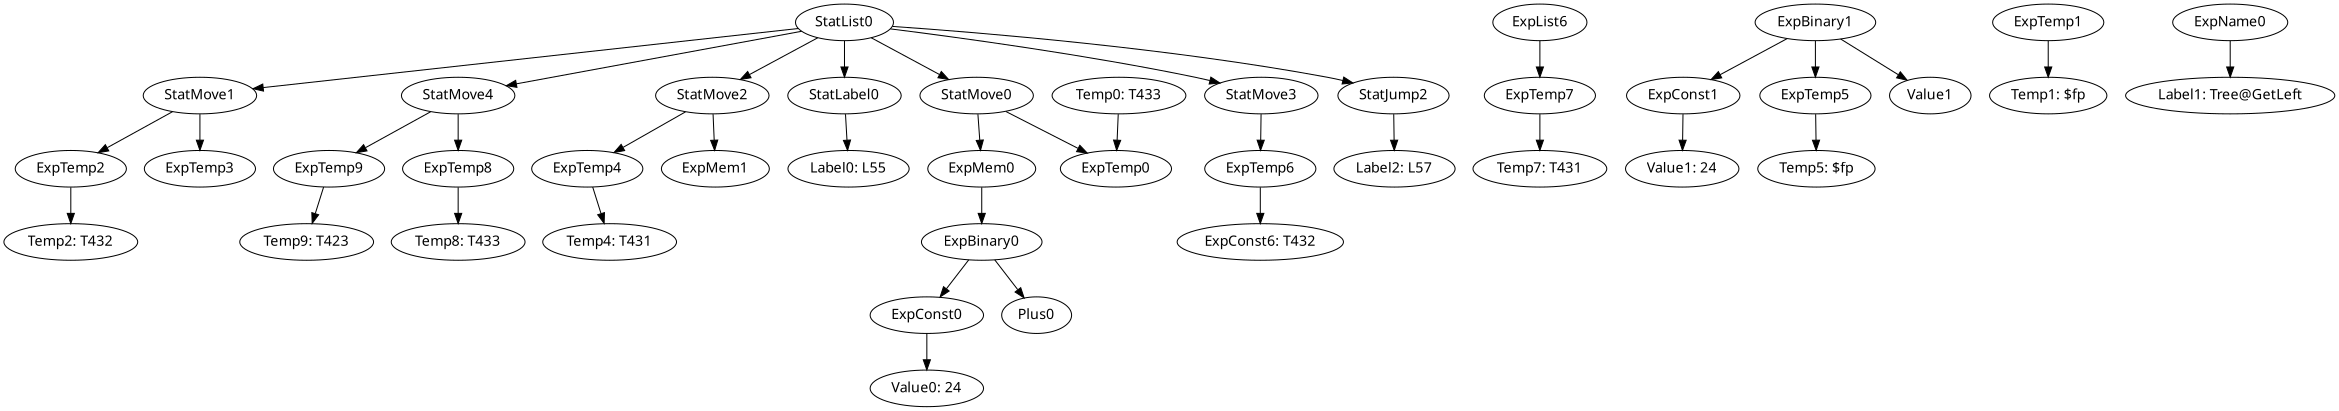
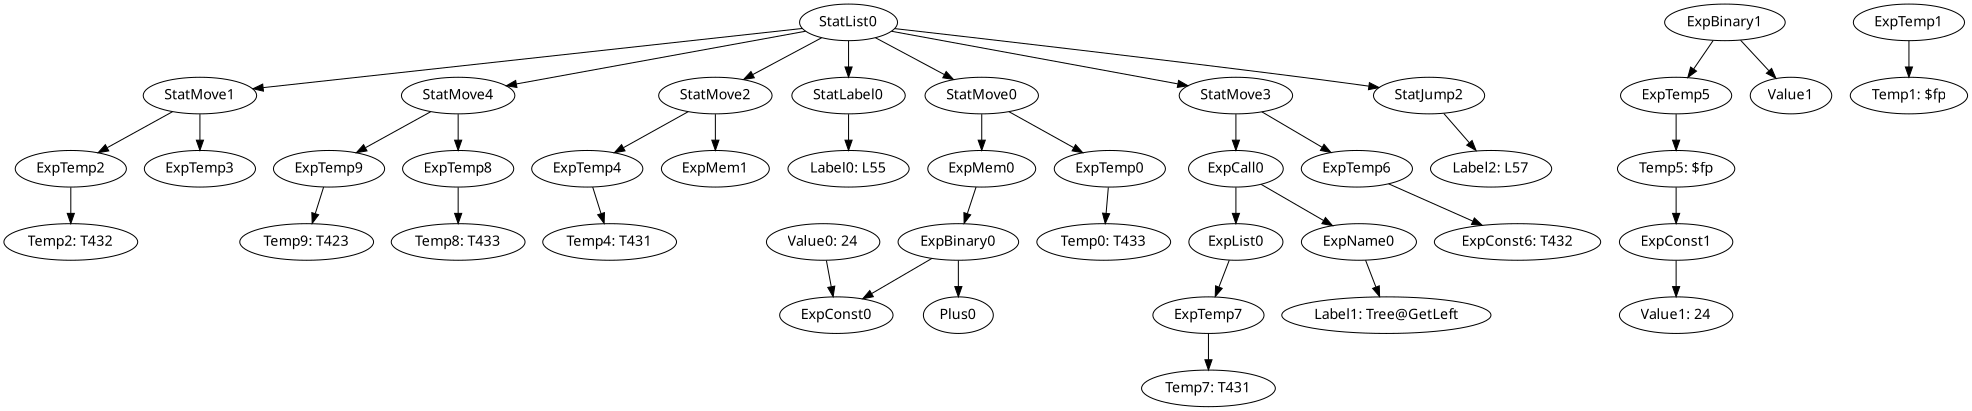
  digraph {
    fontname="Noto Sans"
    ordering=out
    node [fontname="Noto Sans"]
    edge [fontname="Noto Sans"]
    ExpTemp9
    "Temp9: T423"
-   ExpList0 [label=ExpList6]
+   ExpList0
    ExpTemp7
    "Temp7: T431"
    ExpTemp8
    "Temp8: T433"
    StatMove1
    ExpTemp2
    ExpTemp3
    "Temp2: T432"
    ExpConst1
    "Value1: 24"
    StatMove4
    ExpMem0
    ExpBinary0
    ExpConst0
    Plus0
    "Value0: 24"
    ExpTemp1
    "Temp1: $fp"
    ExpBinary1
    ExpTemp5
    n24 [label=Value1]
    "Temp5: $fp"
    StatMove2
    ExpTemp4
    ExpMem1
    "Temp4: T431"
    StatLabel0
    "Label0: L55"
    StatList0
    StatMove0
    StatMove3
    n35 [label=StatJump2]
    ExpTemp0
+   ExpCall0
    ExpTemp6
    "Label2: L57"
    "Temp0: T433"
    ExpName0
    n42 [label="ExpConst6: T432"]
    "Label1: Tree@GetLeft"
    ExpTemp9 -> "Temp9: T423"
    ExpList0 -> ExpTemp7
    ExpTemp7 -> "Temp7: T431"
    ExpTemp8 -> "Temp8: T433"
    StatMove1 -> ExpTemp2
    StatMove1 -> ExpTemp3
    ExpTemp2 -> "Temp2: T432"
    ExpConst1 -> "Value1: 24"
    StatMove4 -> ExpTemp9
    StatMove4 -> ExpTemp8
    ExpMem0 -> ExpBinary0
    ExpBinary0 -> ExpConst0
    ExpBinary0 -> Plus0
-   ExpConst0 -> "Value0: 24"
+   "Value0: 24" -> ExpConst0
    ExpTemp1 -> "Temp1: $fp"
-   ExpBinary1 -> ExpConst1
+   "Temp5: $fp" -> ExpConst1
    ExpBinary1 -> ExpTemp5
    ExpBinary1 -> n24
    ExpTemp5 -> "Temp5: $fp"
    StatMove2 -> ExpTemp4
    StatMove2 -> ExpMem1
    ExpTemp4 -> "Temp4: T431"
    StatLabel0 -> "Label0: L55"
    StatList0 -> StatMove1
    StatList0 -> StatMove4
    StatList0 -> StatMove2
    StatList0 -> StatLabel0
    StatList0 -> StatMove0
    StatList0 -> StatMove3
    StatList0 -> n35
    StatMove0 -> ExpMem0
    StatMove0 -> ExpTemp0
+   StatMove3 -> ExpCall0
    StatMove3 -> ExpTemp6
    n35 -> "Label2: L57"
-   "Temp0: T433" -> ExpTemp0
+   ExpTemp0 -> "Temp0: T433"
+   ExpCall0 -> ExpList0
+   ExpCall0 -> ExpName0
    ExpTemp6 -> n42
    ExpName0 -> "Label1: Tree@GetLeft"
  }
